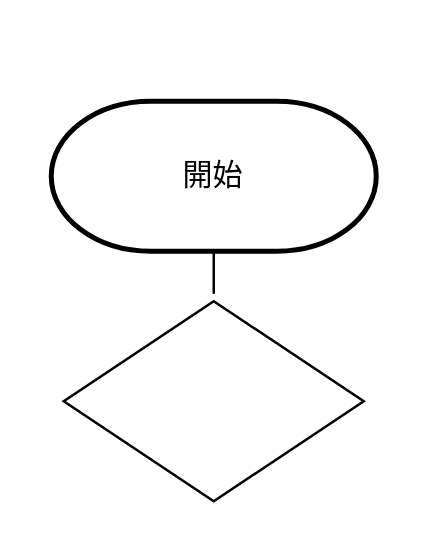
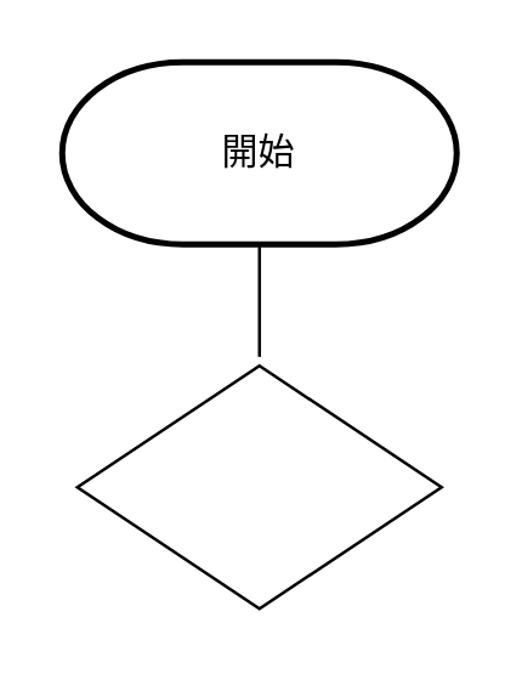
  <mxCell id="0" />
  <mxCell id="1" parent="0" />
- <mxCell id="2" value="開始" style="strokeWidth=2;html=1;shape=mxgraph.flowchart.terminator;whiteSpace=wrap;" vertex="1" parent="1"><mxGeometry x="20" y="40" width="130" height="60" as="geometry" /></mxCell>
+ <mxCell id="2" value="開始" style="strokeWidth=2;html=1;shape=mxgraph.flowchart.terminator;whiteSpace=wrap;" vertex="1" parent="1"><mxGeometry x="20" y="20" width="130" height="60" as="geometry" /></mxCell>
  <mxCell id="3" value="" style="rhombus;whiteSpace=wrap;html=1;" vertex="1" parent="1"><mxGeometry x="25" y="120" width="120" height="80" as="geometry" /></mxCell>
  <mxCell id="4" value="" style="endArrow=none;html=1;rounded=0;exitX=0.5;exitY=-0.037;exitDx=0;exitDy=0;exitPerimeter=0;" edge="1" parent="1" source="3" target="2"><mxGeometry width="50" height="50" relative="1" as="geometry"><mxPoint x="110" y="160" as="sourcePoint" /><mxPoint x="160" y="110" as="targetPoint" /></mxGeometry></mxCell>
